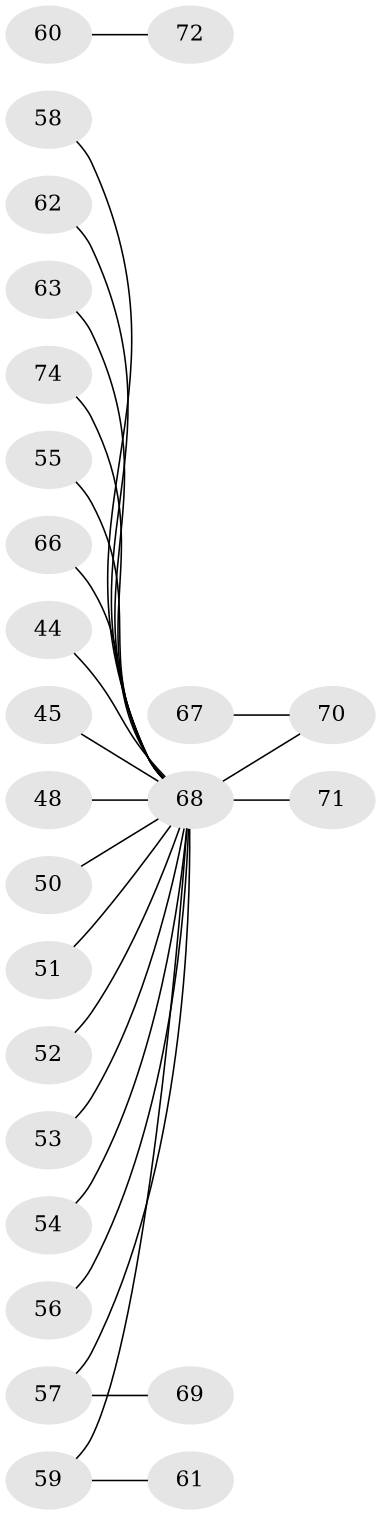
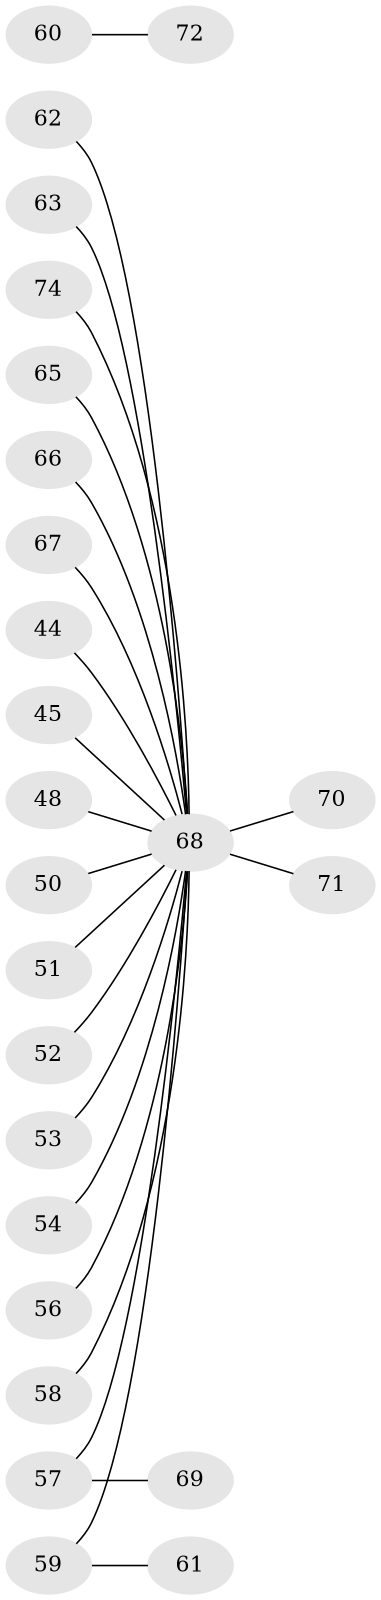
  graph {
    rankdir=LR
    node [color=gray90 style=filled]
    68 [super="+9+49+39+21+28+47+23+25+40+30+29+34+35+41+43"]
    70
    71
    44
    45
    48
    50
    51 [super="+16+37"]
    52 [super="+10"]
    53
    54
    60
    72
    56
    57
    69
    58
    59
    61
    62
    63
    n22 [label=74]
-   65 [super="+38" label=55]
+   65 [super="+38"]
    66
    67
    68 -- 70
    68 -- 71
    44 -- 68
    45 -- 68
    48 -- 68
    50 -- 68
    51 -- 68
    52 -- 68
    53 -- 68
    54 -- 68
    60 -- 72
    56 -- 68
    57 -- 68
    57 -- 69
    58 -- 68
    59 -- 68
    59 -- 61
    62 -- 68
    63 -- 68
    n22 -- 68
    65 -- 68
    66 -- 68
-   67 -- 70
+   67 -- 68
  }
